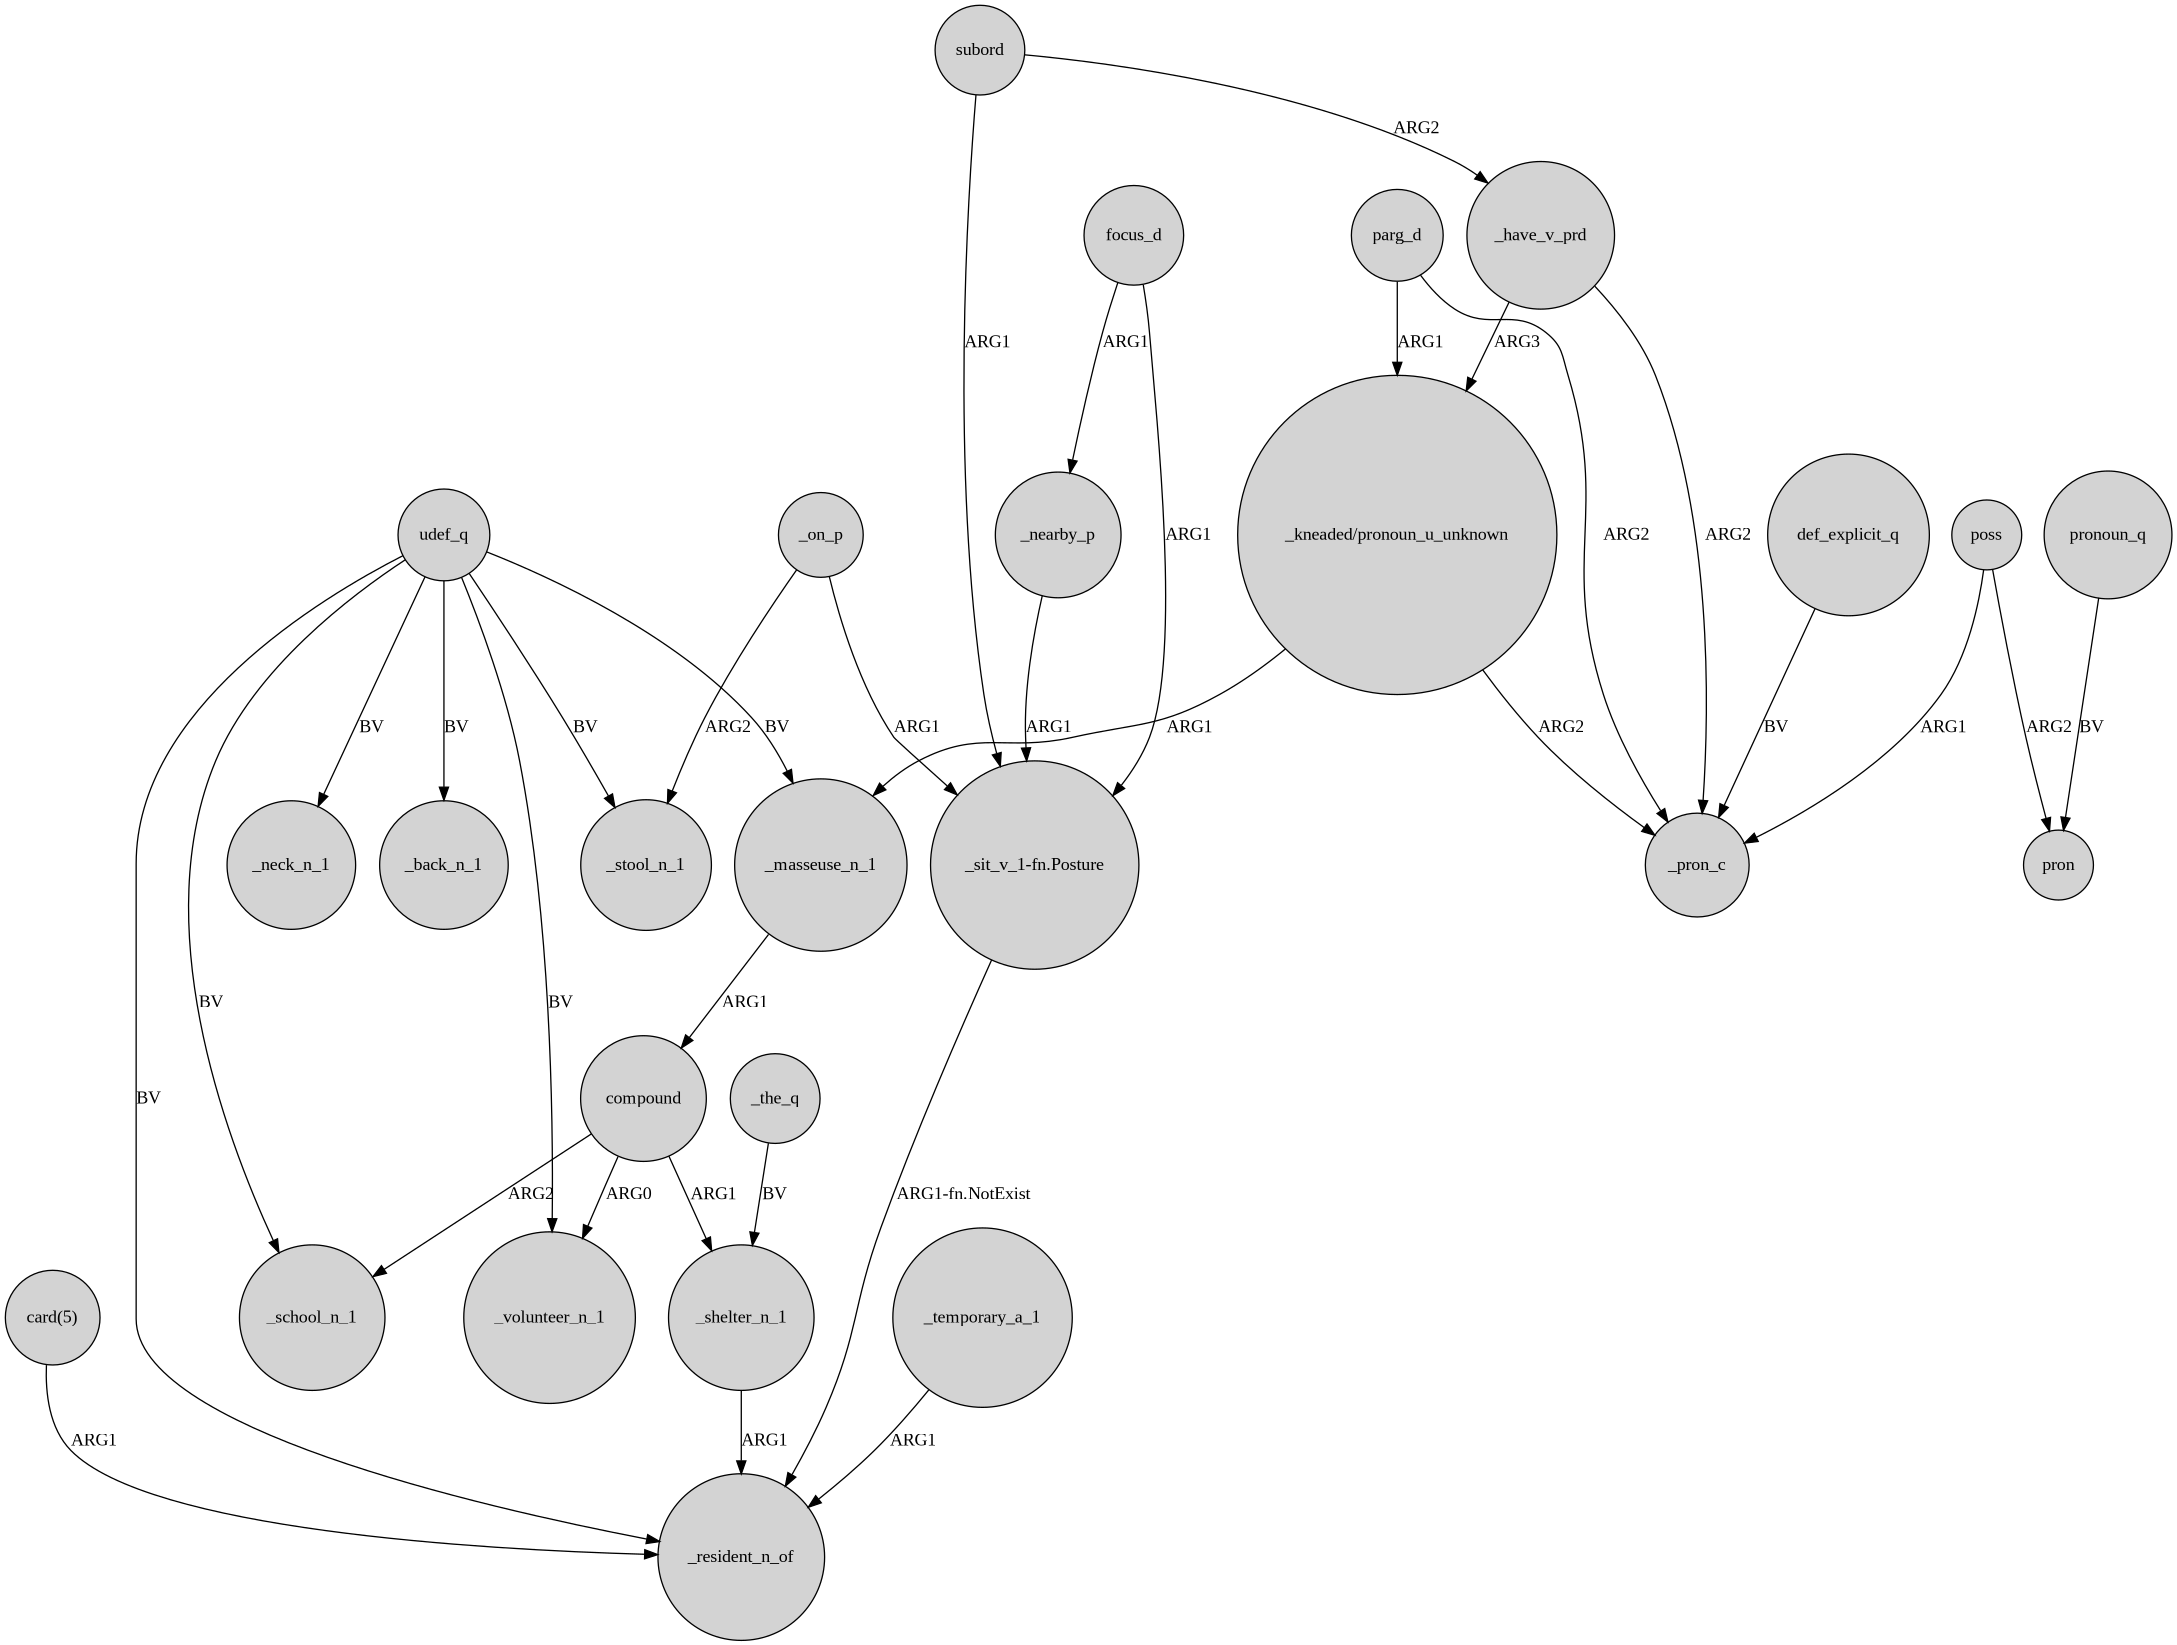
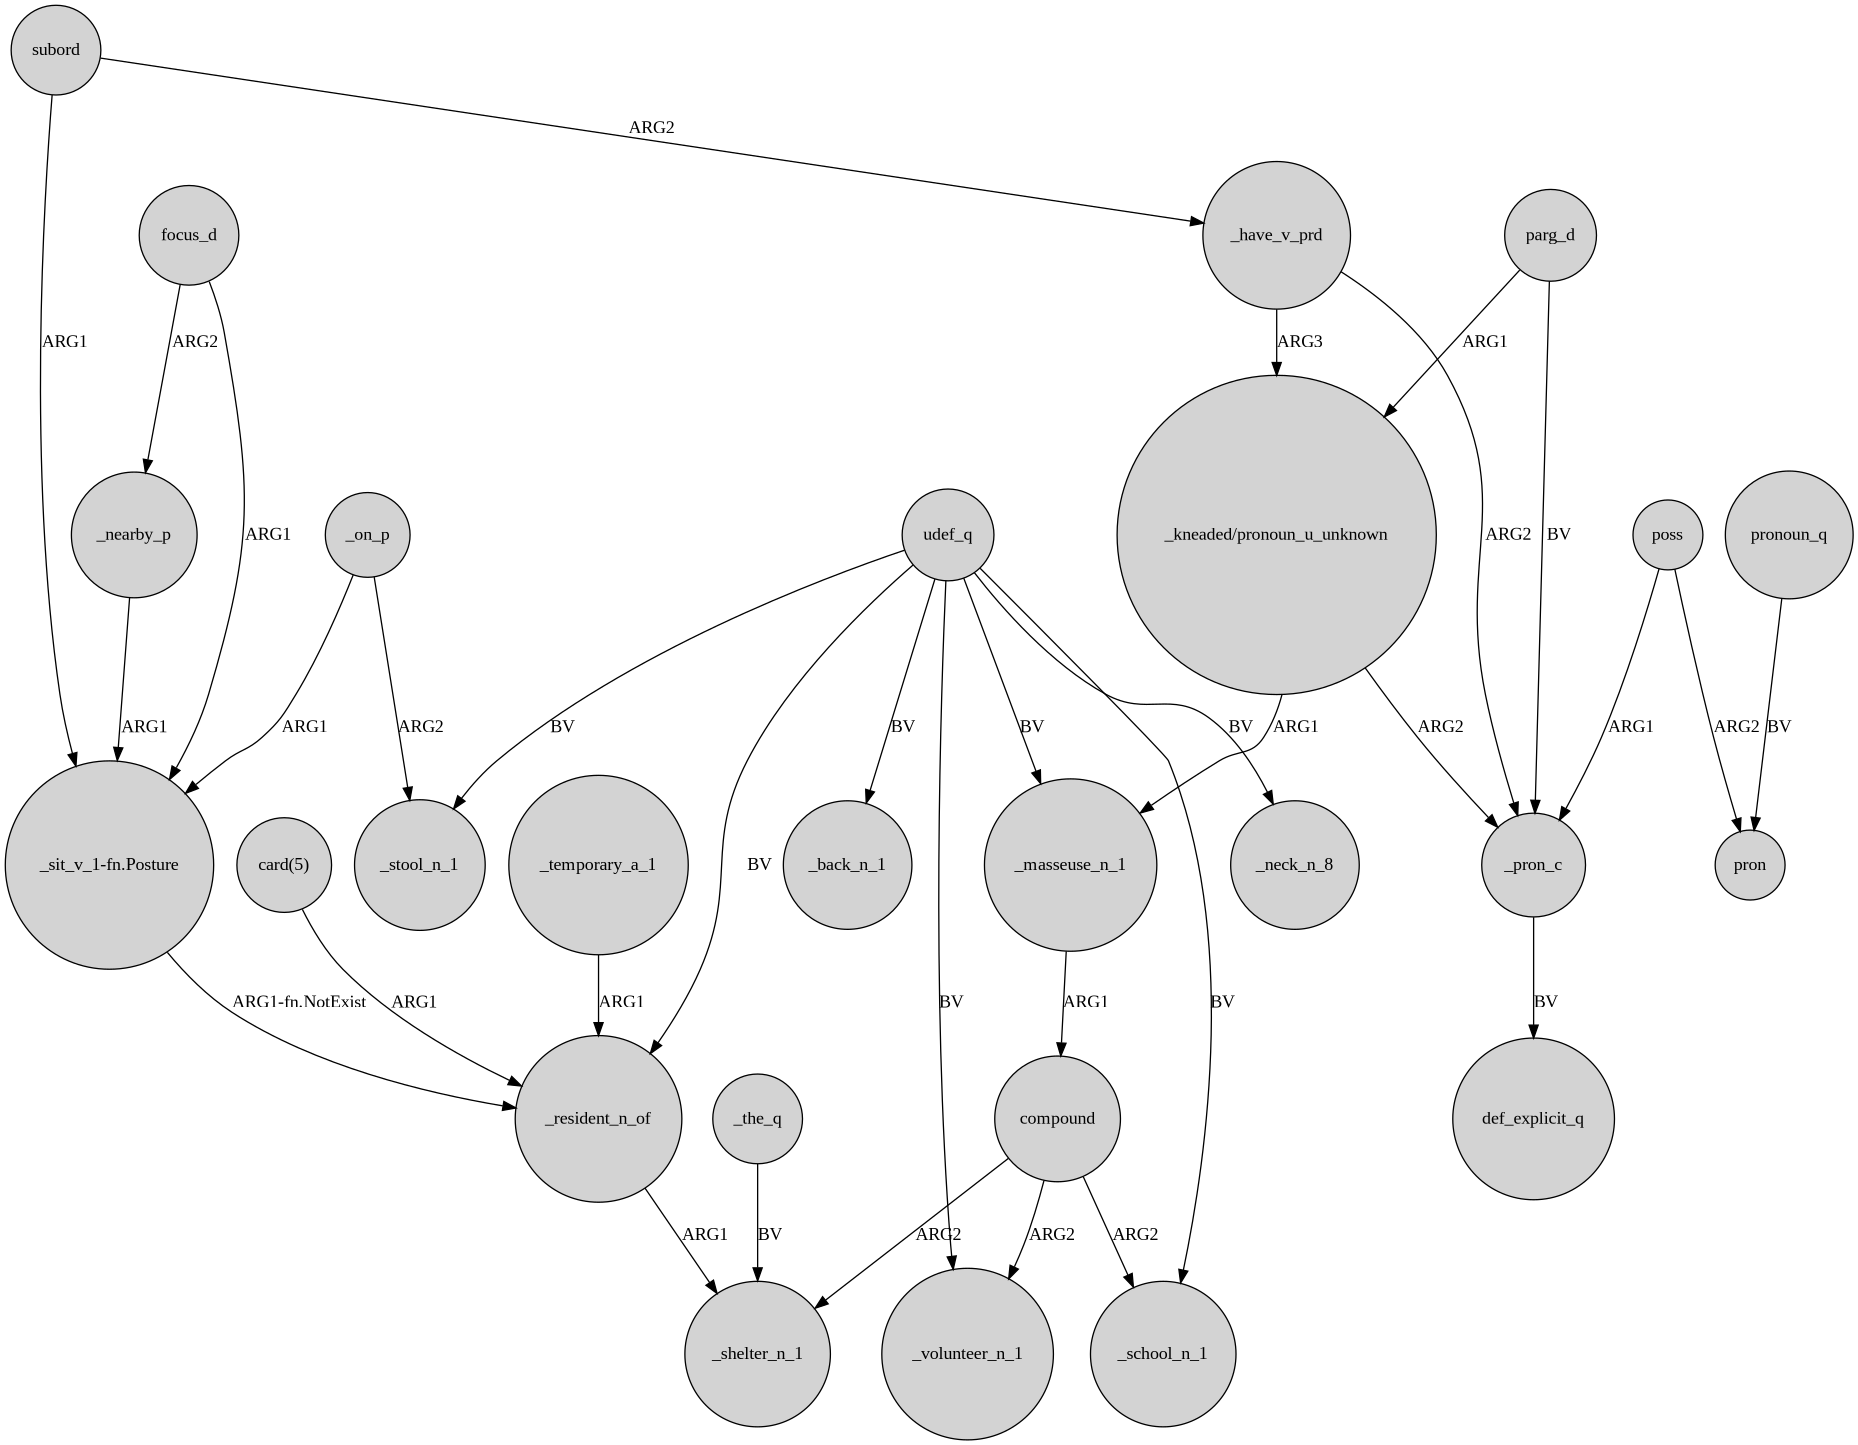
  digraph {
    fontname="Liberation Serif"
    node [fontname="Liberation Serif" shape=circle style=filled]
    edge [fontname="Liberation Serif"]
    "card(5)"
    _resident_n_of
    _shelter_n_1
    udef_q
-   _neck_n_1
+   _neck_n_1 [label=_neck_n_8]
    _masseuse_n_1
    _back_n_1
    _stool_n_1
    _volunteer_n_1
    _school_n_1
    compound
    subord
    _have_v_prd
    "_sit_v_1-fn.Posture"
    n15 [label=_pron_c]
    n16 [label="_kneaded/pronoun_u_unknown"]
    poss
    pron
    focus_d
    _nearby_p
    def_explicit_q
    _the_q
    parg_d
    pronoun_q
    _on_p
    _temporary_a_1
    "card(5)" -> _resident_n_of [label=ARG1]
-   _shelter_n_1 -> _resident_n_of [label=ARG1]
+   _resident_n_of -> _shelter_n_1 [label=ARG1]
    udef_q -> _resident_n_of [label=BV]
    udef_q -> _neck_n_1 [label=BV]
    udef_q -> _masseuse_n_1 [label=BV]
    udef_q -> _back_n_1 [label=BV]
    udef_q -> _stool_n_1 [label=BV]
    udef_q -> _volunteer_n_1 [label=BV]
    udef_q -> _school_n_1 [label=BV]
    _masseuse_n_1 -> compound [label=ARG1]
-   compound -> _shelter_n_1 [label=ARG1]
-   compound -> _volunteer_n_1 [label=ARG0]
+   compound -> _shelter_n_1 [label=ARG2]
+   compound -> _volunteer_n_1 [label=ARG2]
    compound -> _school_n_1 [label=ARG2]
    subord -> _have_v_prd [label=ARG2]
    subord -> "_sit_v_1-fn.Posture" [label=ARG1]
    _have_v_prd -> n15 [label=ARG2]
    _have_v_prd -> n16 [label=ARG3]
    "_sit_v_1-fn.Posture" -> _resident_n_of [label="ARG1-fn.NotExist"]
    n16 -> _masseuse_n_1 [label=ARG1]
    n16 -> n15 [label=ARG2]
    poss -> n15 [label=ARG1]
    poss -> pron [label=ARG2]
    focus_d -> "_sit_v_1-fn.Posture" [label=ARG1]
-   focus_d -> _nearby_p [label=ARG1]
+   focus_d -> _nearby_p [label=ARG2]
    _nearby_p -> "_sit_v_1-fn.Posture" [label=ARG1]
-   def_explicit_q -> n15 [label=BV]
+   n15 -> def_explicit_q [label=BV]
    _the_q -> _shelter_n_1 [label=BV]
-   parg_d -> n15 [label=ARG2]
+   parg_d -> n15 [label=BV]
    parg_d -> n16 [label=ARG1]
    pronoun_q -> pron [label=BV]
    _on_p -> _stool_n_1 [label=ARG2]
    _on_p -> "_sit_v_1-fn.Posture" [label=ARG1]
    _temporary_a_1 -> _resident_n_of [label=ARG1]
  }
